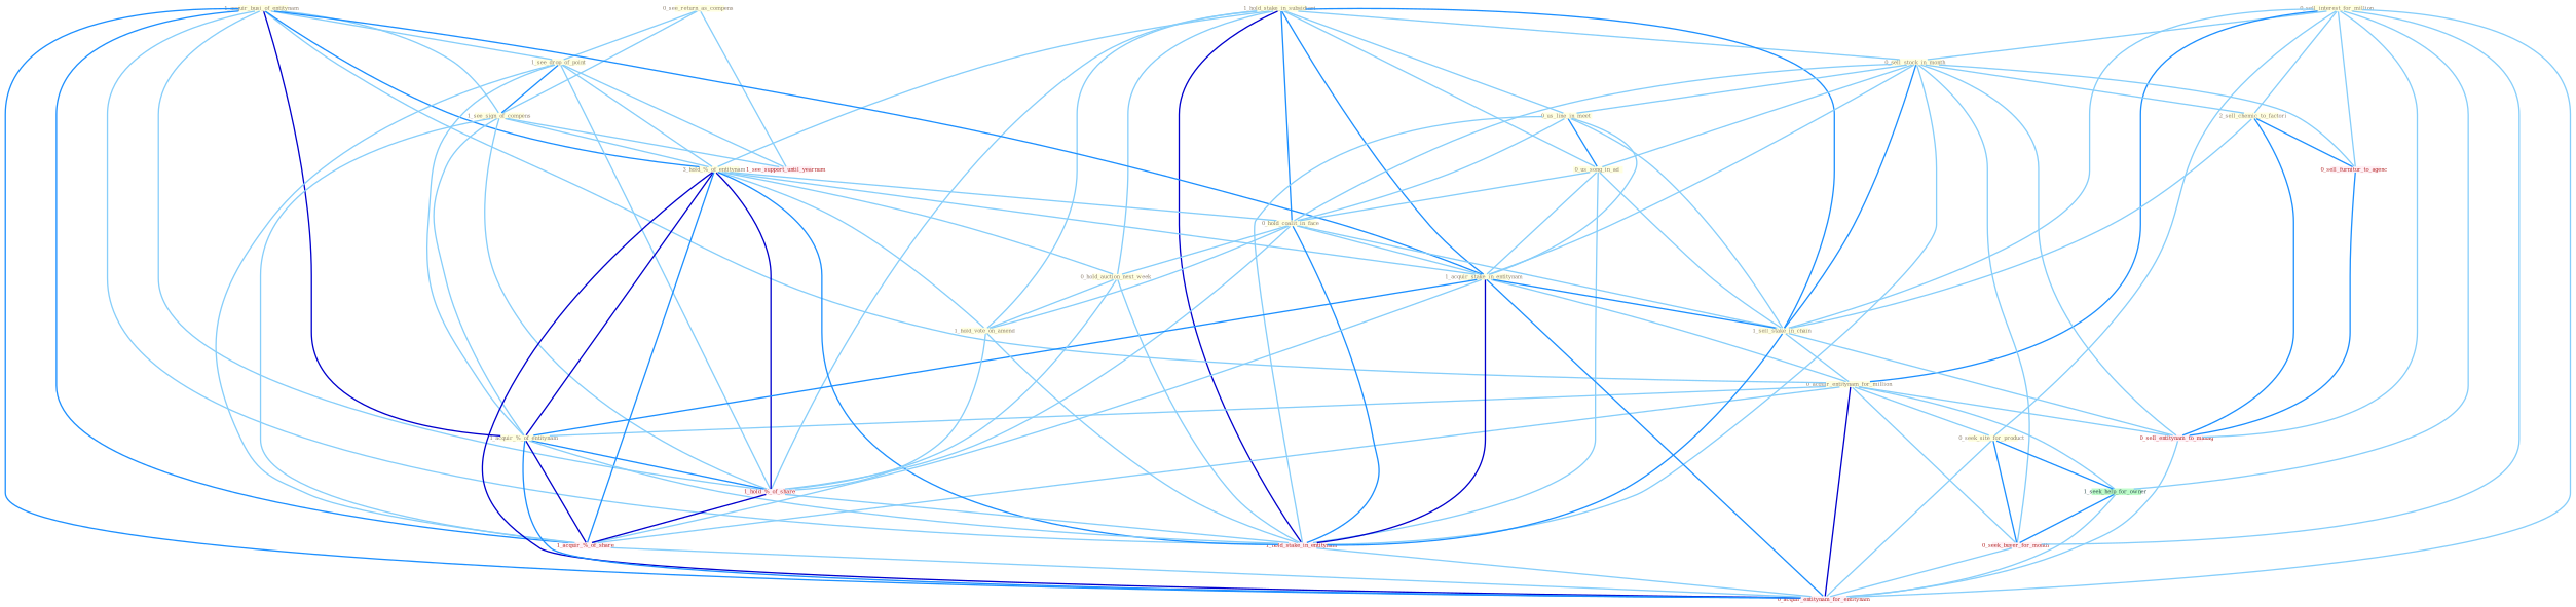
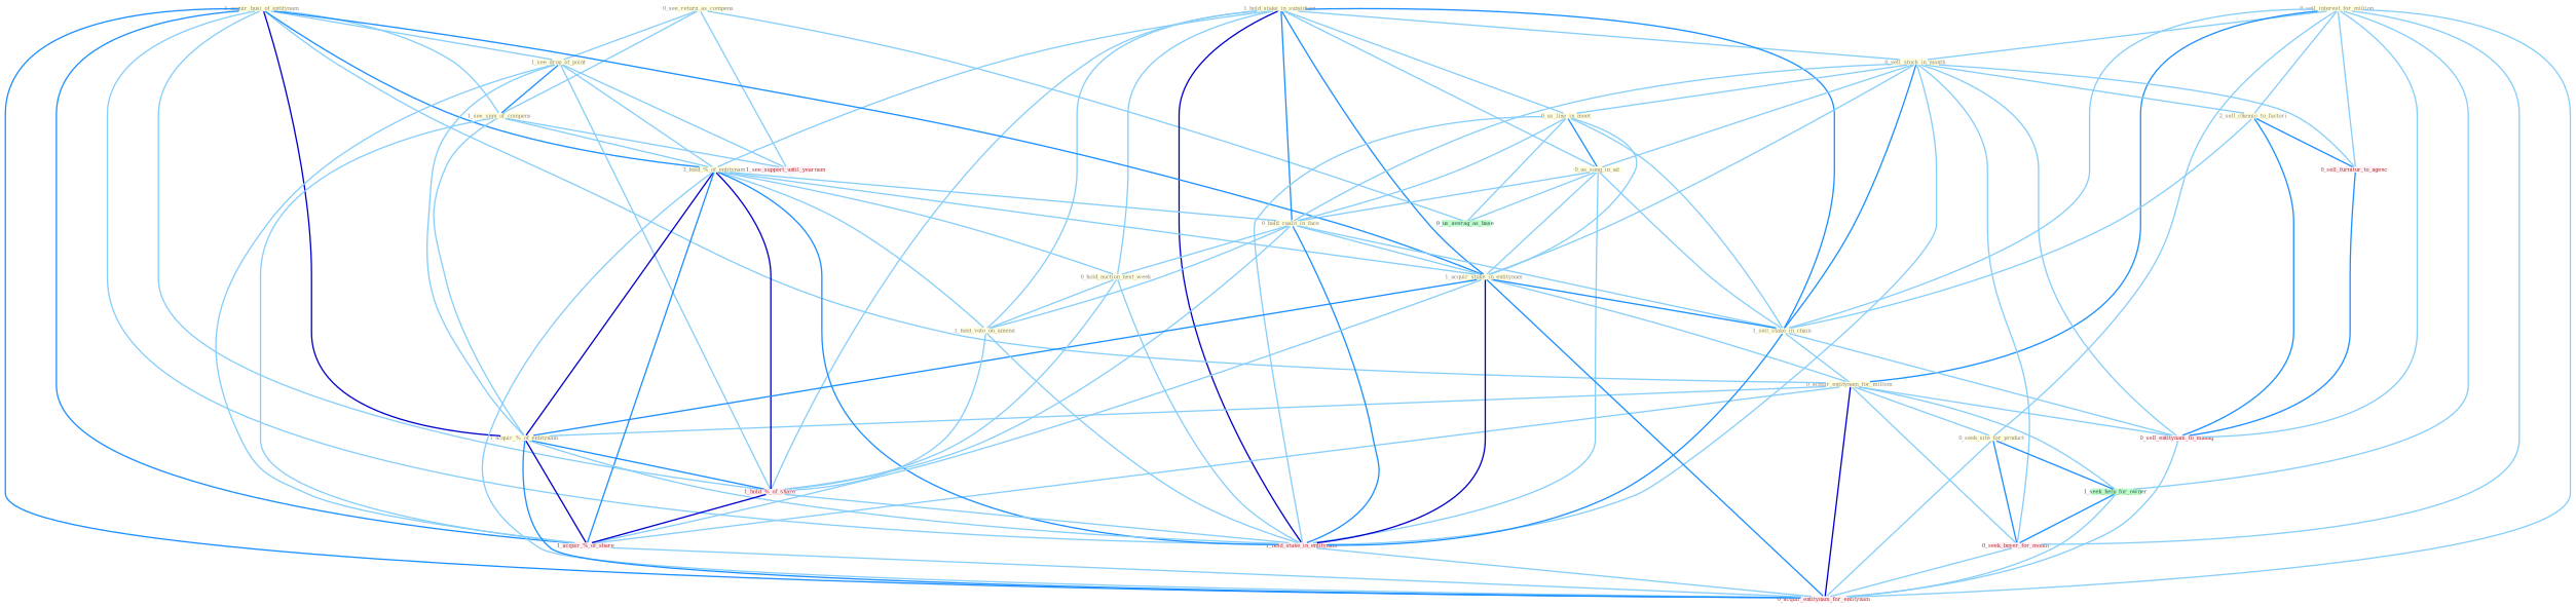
  graph {
    node [color="#ffffe0" fixedsize=true fontcolor="#8b7d6b" fontsize=4 shape=polygon style=filled]
    edge [color="#87cefa" w=1]
    "0_see_return_as_compens " [height=.06 width=.5]
    "1_hold_stake_in_subsidiari " [height=.06 width=.5]
    "1_acquir_busi_of_entitynam " [height=.06 width=.5]
    "1_see_drop_of_point " [height=.06 width=.5]
    n5 [height=.06 label="1_see_sign_of_compens" width=.5]
    "0_sell_interest_for_million " [height=.06 width=.5]
    "0_sell_stock_in_month " [height=.06 width=.5]
    n8 [height=.06 label="2_sell_chemic_to_factori" width=.5]
    "0_acquir_entitynam_for_million " [height=.06 width=.5]
    n10 [height=.06 label="3_hold_%_of_entitynam" width=.5]
    "0_us_line_in_meet " [height=.06 width=.5]
    "0_us_song_in_ad " [height=.06 width=.5]
    "0_seek_site_for_product " [height=.06 width=.5]
    "0_hold_coalit_in_face " [height=.06 width=.5]
    "1_acquir_stake_in_entitynam " [height=.06 width=.5]
    "1_sell_stake_in_chain " [height=.06 width=.5]
    "0_hold_auction_next_week " [height=.06 width=.5]
    "1_hold_vote_on_amend " [height=.06 width=.5]
    "1_acquir_%_of_entitynam " [height=.06 width=.5]
    "1_hold_%_of_share " [color="#fff0f5" fontcolor="#b22222" height=.06 width=.5]
    "1_hold_stake_in_entitynam " [color="#fff0f5" fontcolor="#b22222" height=.06 width=.5]
    "0_seek_buyer_for_month " [color="#fff0f5" fontcolor="#b22222" height=.06 width=.5]
    "1_acquir_%_of_share " [color="#fff0f5" fontcolor="#b22222" height=.06 width=.5]
    "1_see_support_until_yearnum " [color="#fff0f5" fontcolor="#b22222" height=.06 width=.5]
    "0_sell_furnitur_to_agenc " [color="#fff0f5" fontcolor="#b22222" height=.06 width=.5]
    "0_sell_entitynam_to_manag " [color="#fff0f5" fontcolor="#b22222" height=.06 width=.5]
    "0_acquir_entitynam_for_entitynam " [color="#fff0f5" fontcolor="#b22222" height=.06 width=.5]
+   "0_us_averag_as_base " [color="#BDFCC9" fontcolor="#2f4f4f" height=.06 width=.5]
    "1_seek_help_for_owner " [color="#BDFCC9" fontcolor="#2f4f4f" height=.06 width=.5]
    subgraph sub_1 {
      "0_see_return_as_compens "
      "1_hold_stake_in_subsidiari "
      "1_acquir_busi_of_entitynam "
      "1_see_drop_of_point "
      n5
      "0_sell_interest_for_million "
      "0_sell_stock_in_month "
      n8
      "0_acquir_entitynam_for_million "
      n10
      "0_us_line_in_meet "
      "0_us_song_in_ad "
      "0_seek_site_for_product "
      "0_hold_coalit_in_face "
      "1_acquir_stake_in_entitynam "
      "1_sell_stake_in_chain "
      "0_hold_auction_next_week "
      "1_hold_vote_on_amend "
      "1_acquir_%_of_entitynam "
    }
    subgraph sub_2 {
      "1_hold_%_of_share "
      "1_hold_stake_in_entitynam "
      "0_seek_buyer_for_month "
      "1_acquir_%_of_share "
      "1_see_support_until_yearnum "
      "0_sell_furnitur_to_agenc "
      "0_sell_entitynam_to_manag "
      "0_acquir_entitynam_for_entitynam "
    }
    "0_see_return_as_compens " -- "1_see_drop_of_point "
    "0_see_return_as_compens " -- n5
    "0_see_return_as_compens " -- "1_see_support_until_yearnum "
+   "0_see_return_as_compens " -- "0_us_averag_as_base "
    "1_hold_stake_in_subsidiari " -- "0_sell_stock_in_month "
    "1_hold_stake_in_subsidiari " -- n10
    "1_hold_stake_in_subsidiari " -- "0_us_line_in_meet "
    "1_hold_stake_in_subsidiari " -- "0_us_song_in_ad "
    "1_hold_stake_in_subsidiari " -- "0_hold_coalit_in_face " [color="#1e90ff" w=2]
    "1_hold_stake_in_subsidiari " -- "1_acquir_stake_in_entitynam " [color="#1e90ff" w=2]
    "1_hold_stake_in_subsidiari " -- "1_sell_stake_in_chain " [color="#1e90ff" w=2]
    "1_hold_stake_in_subsidiari " -- "0_hold_auction_next_week "
    "1_hold_stake_in_subsidiari " -- "1_hold_vote_on_amend "
    "1_hold_stake_in_subsidiari " -- "1_hold_%_of_share "
    "1_hold_stake_in_subsidiari " -- "1_hold_stake_in_entitynam " [color="#0000cd" w=3]
    "1_acquir_busi_of_entitynam " -- "1_see_drop_of_point "
    "1_acquir_busi_of_entitynam " -- n5
    "1_acquir_busi_of_entitynam " -- "0_acquir_entitynam_for_million "
    "1_acquir_busi_of_entitynam " -- n10 [color="#1e90ff" w=2]
    "1_acquir_busi_of_entitynam " -- "1_acquir_stake_in_entitynam " [color="#1e90ff" w=2]
    "1_acquir_busi_of_entitynam " -- "1_acquir_%_of_entitynam " [color="#0000cd" w=3]
    "1_acquir_busi_of_entitynam " -- "1_hold_%_of_share "
    "1_acquir_busi_of_entitynam " -- "1_hold_stake_in_entitynam "
    "1_acquir_busi_of_entitynam " -- "1_acquir_%_of_share " [color="#1e90ff" w=2]
    "1_acquir_busi_of_entitynam " -- "0_acquir_entitynam_for_entitynam " [color="#1e90ff" w=2]
    "1_see_drop_of_point " -- n5 [color="#1e90ff" w=2]
    "1_see_drop_of_point " -- n10
    "1_see_drop_of_point " -- "1_acquir_%_of_entitynam "
    "1_see_drop_of_point " -- "1_hold_%_of_share "
    "1_see_drop_of_point " -- "1_acquir_%_of_share "
    "1_see_drop_of_point " -- "1_see_support_until_yearnum "
    n5 -- n10
    n5 -- "1_acquir_%_of_entitynam "
-   n5 -- "1_hold_%_of_share "
    n5 -- "1_acquir_%_of_share "
    n5 -- "1_see_support_until_yearnum "
    "0_sell_interest_for_million " -- "0_sell_stock_in_month "
    "0_sell_interest_for_million " -- n8
    "0_sell_interest_for_million " -- "0_acquir_entitynam_for_million " [color="#1e90ff" w=2]
    "0_sell_interest_for_million " -- "0_seek_site_for_product "
    "0_sell_interest_for_million " -- "1_sell_stake_in_chain "
    "0_sell_interest_for_million " -- "0_seek_buyer_for_month "
    "0_sell_interest_for_million " -- "0_sell_furnitur_to_agenc "
    "0_sell_interest_for_million " -- "0_sell_entitynam_to_manag "
    "0_sell_interest_for_million " -- "0_acquir_entitynam_for_entitynam "
    "0_sell_interest_for_million " -- "1_seek_help_for_owner "
    "0_sell_stock_in_month " -- n8
    "0_sell_stock_in_month " -- "0_us_line_in_meet "
    "0_sell_stock_in_month " -- "0_us_song_in_ad "
    "0_sell_stock_in_month " -- "0_hold_coalit_in_face "
    "0_sell_stock_in_month " -- "1_acquir_stake_in_entitynam "
    "0_sell_stock_in_month " -- "1_sell_stake_in_chain " [color="#1e90ff" w=2]
    "0_sell_stock_in_month " -- "1_hold_stake_in_entitynam "
    "0_sell_stock_in_month " -- "0_seek_buyer_for_month "
    "0_sell_stock_in_month " -- "0_sell_furnitur_to_agenc "
    "0_sell_stock_in_month " -- "0_sell_entitynam_to_manag "
    n8 -- "1_sell_stake_in_chain "
    n8 -- "0_sell_furnitur_to_agenc " [color="#1e90ff" w=2]
    n8 -- "0_sell_entitynam_to_manag " [color="#1e90ff" w=2]
    "0_acquir_entitynam_for_million " -- "0_seek_site_for_product "
    "0_acquir_entitynam_for_million " -- "1_acquir_stake_in_entitynam "
    "0_acquir_entitynam_for_million " -- "1_acquir_%_of_entitynam "
    "0_acquir_entitynam_for_million " -- "0_seek_buyer_for_month "
    "0_acquir_entitynam_for_million " -- "1_acquir_%_of_share "
    "0_acquir_entitynam_for_million " -- "0_sell_entitynam_to_manag "
    "0_acquir_entitynam_for_million " -- "0_acquir_entitynam_for_entitynam " [color="#0000cd" w=3]
    "0_acquir_entitynam_for_million " -- "1_seek_help_for_owner "
    n10 -- "0_hold_coalit_in_face "
    n10 -- "1_acquir_stake_in_entitynam "
    n10 -- "0_hold_auction_next_week "
    n10 -- "1_hold_vote_on_amend "
    n10 -- "1_acquir_%_of_entitynam " [color="#0000cd" w=3]
    n10 -- "1_hold_%_of_share " [color="#0000cd" w=3]
    n10 -- "1_hold_stake_in_entitynam " [color="#1e90ff" w=2]
    n10 -- "1_acquir_%_of_share " [color="#1e90ff" w=2]
-   n10 -- "0_acquir_entitynam_for_entitynam " [color="#0000cd"]
+   n10 -- "0_acquir_entitynam_for_entitynam "
    "0_us_line_in_meet " -- "0_us_song_in_ad " [color="#1e90ff" w=2]
    "0_us_line_in_meet " -- "0_hold_coalit_in_face "
    "0_us_line_in_meet " -- "1_acquir_stake_in_entitynam "
    "0_us_line_in_meet " -- "1_sell_stake_in_chain "
    "0_us_line_in_meet " -- "1_hold_stake_in_entitynam "
+   "0_us_line_in_meet " -- "0_us_averag_as_base "
    "0_us_song_in_ad " -- "0_hold_coalit_in_face "
    "0_us_song_in_ad " -- "1_acquir_stake_in_entitynam "
    "0_us_song_in_ad " -- "1_sell_stake_in_chain "
    "0_us_song_in_ad " -- "1_hold_stake_in_entitynam "
+   "0_us_song_in_ad " -- "0_us_averag_as_base "
    "0_seek_site_for_product " -- "0_seek_buyer_for_month " [color="#1e90ff" w=2]
    "0_seek_site_for_product " -- "0_acquir_entitynam_for_entitynam "
    "0_seek_site_for_product " -- "1_seek_help_for_owner " [color="#1e90ff" w=2]
    "0_hold_coalit_in_face " -- "1_acquir_stake_in_entitynam "
    "0_hold_coalit_in_face " -- "1_sell_stake_in_chain "
    "0_hold_coalit_in_face " -- "0_hold_auction_next_week "
    "0_hold_coalit_in_face " -- "1_hold_vote_on_amend "
    "0_hold_coalit_in_face " -- "1_hold_%_of_share "
    "0_hold_coalit_in_face " -- "1_hold_stake_in_entitynam " [color="#1e90ff" w=2]
    "1_acquir_stake_in_entitynam " -- "1_sell_stake_in_chain " [color="#1e90ff" w=2]
    "1_acquir_stake_in_entitynam " -- "1_acquir_%_of_entitynam " [color="#1e90ff" w=2]
    "1_acquir_stake_in_entitynam " -- "1_hold_stake_in_entitynam " [color="#0000cd" w=3]
    "1_acquir_stake_in_entitynam " -- "1_acquir_%_of_share "
    "1_acquir_stake_in_entitynam " -- "0_acquir_entitynam_for_entitynam " [color="#1e90ff" w=2]
    "1_sell_stake_in_chain " -- "0_acquir_entitynam_for_million "
    "1_sell_stake_in_chain " -- "1_hold_stake_in_entitynam " [color="#1e90ff" w=2]
    "1_sell_stake_in_chain " -- "0_sell_entitynam_to_manag "
    "0_hold_auction_next_week " -- "1_hold_vote_on_amend "
    "0_hold_auction_next_week " -- "1_hold_%_of_share "
    "0_hold_auction_next_week " -- "1_hold_stake_in_entitynam "
    "1_hold_vote_on_amend " -- "1_hold_%_of_share "
    "1_hold_vote_on_amend " -- "1_hold_stake_in_entitynam "
    "1_acquir_%_of_entitynam " -- "1_hold_%_of_share " [color="#1e90ff" w=2]
    "1_acquir_%_of_entitynam " -- "1_hold_stake_in_entitynam "
    "1_acquir_%_of_entitynam " -- "1_acquir_%_of_share " [color="#0000cd" w=3]
    "1_acquir_%_of_entitynam " -- "0_acquir_entitynam_for_entitynam " [color="#1e90ff" w=2]
    "1_hold_%_of_share " -- "1_hold_stake_in_entitynam "
    "1_hold_%_of_share " -- "1_acquir_%_of_share " [color="#0000cd" w=3]
    "1_hold_stake_in_entitynam " -- "0_acquir_entitynam_for_entitynam "
    "0_seek_buyer_for_month " -- "0_acquir_entitynam_for_entitynam "
    "1_acquir_%_of_share " -- "0_acquir_entitynam_for_entitynam "
    "0_sell_furnitur_to_agenc " -- "0_sell_entitynam_to_manag " [color="#1e90ff" w=2]
    "0_sell_entitynam_to_manag " -- "0_acquir_entitynam_for_entitynam "
    "1_seek_help_for_owner " -- "0_seek_buyer_for_month " [color="#1e90ff" w=2]
    "1_seek_help_for_owner " -- "0_acquir_entitynam_for_entitynam "
  }
